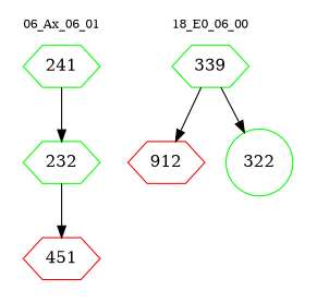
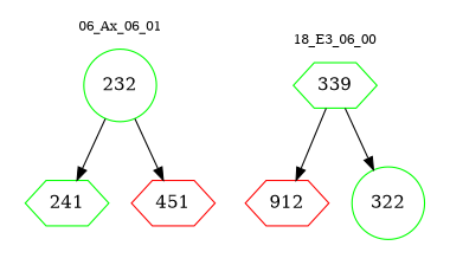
  digraph {
    node [color=green shape=hexagon]
    edge [color=black]
-   n1 [label=232]
+   n1 [label=232 shape=circle]
    n2 [label=241]
    n3 [color=red label=451]
    n4 [label=339]
    n5 [color=red label=912]
    n6 [label=322 shape=circle]
    subgraph cluster_1 {
      color=white
      fontsize=10
      label="06_Ax_06_01"
      n1
      n2
      n3
    }
    subgraph cluster_2 {
      color=white
      fontsize=10
-     label="18_E0_06_00"
+     label="18_E3_06_00"
      n4
      n5
      n6
    }
-   n2 -> n1
+   n1 -> n2
    n1 -> n3
    n4 -> n5
    n4 -> n6
  }
